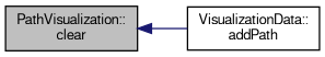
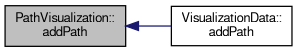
  digraph {
    rankdir=LR
    node [color=black fontname=FreeSans fontsize=10 shape=record style=filled]
-   n1 [fillcolor=grey75 fontcolor=black height=0.2 label="PathVisualization::\lclear" width=0.4]
+   n1 [fillcolor=grey75 fontcolor=black height=0.2 label="PathVisualization::\laddPath" width=0.4]
    n2 [fillcolor=white height=0.2 label="VisualizationData::\laddPath" width=0.4]
    n1 -> n2 [color=midnightblue dir=back fontname=FreeSans fontsize=10 labelfontname=FreeSans labelfontsize=10 style=solid]
  }
